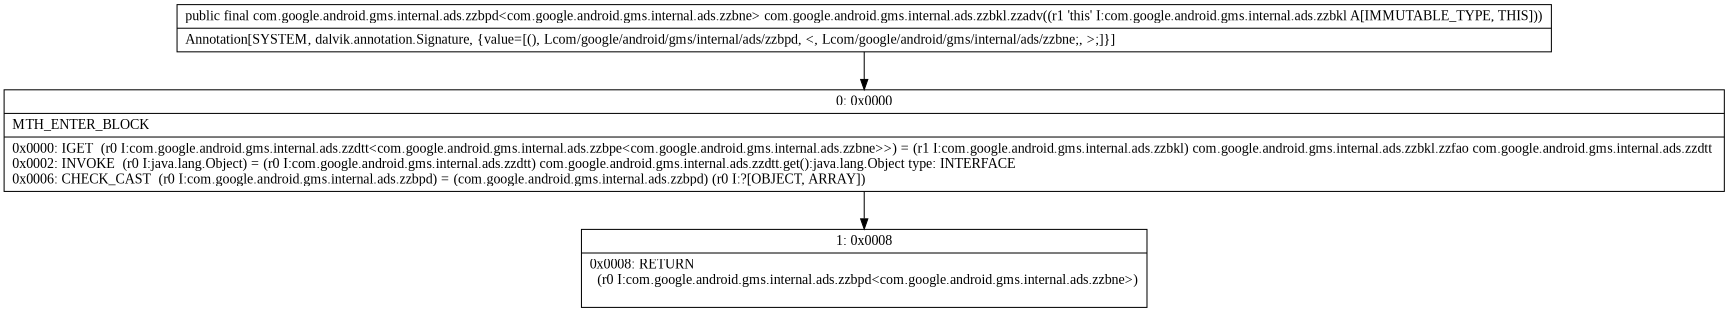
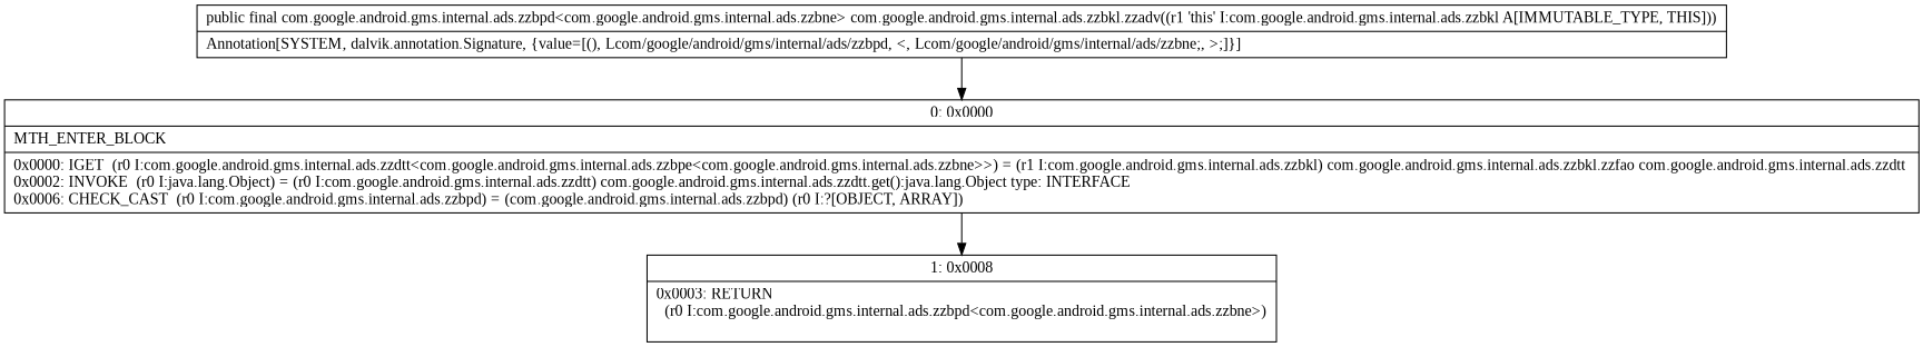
  digraph {
    fontname="Liberation Serif"
    node [shape=record fontname="Liberation Serif"]
    edge [fontname="Liberation Serif"]
    n1 [label="{0\:\ 0x0000|MTH_ENTER_BLOCK\l|0x0000: IGET  (r0 I:com.google.android.gms.internal.ads.zzdtt\<com.google.android.gms.internal.ads.zzbpe\<com.google.android.gms.internal.ads.zzbne\>\>) = (r1 I:com.google.android.gms.internal.ads.zzbkl) com.google.android.gms.internal.ads.zzbkl.zzfao com.google.android.gms.internal.ads.zzdtt \l0x0002: INVOKE  (r0 I:java.lang.Object) = (r0 I:com.google.android.gms.internal.ads.zzdtt) com.google.android.gms.internal.ads.zzdtt.get():java.lang.Object type: INTERFACE \l0x0006: CHECK_CAST  (r0 I:com.google.android.gms.internal.ads.zzbpd) = (com.google.android.gms.internal.ads.zzbpd) (r0 I:?[OBJECT, ARRAY]) \l}"]
-   n2 [label="{1\:\ 0x0008|0x0008: RETURN  \l  (r0 I:com.google.android.gms.internal.ads.zzbpd\<com.google.android.gms.internal.ads.zzbne\>)\l \l}"]
+   n2 [label="{1\:\ 0x0008|0x0003: RETURN  \l  (r0 I:com.google.android.gms.internal.ads.zzbpd\<com.google.android.gms.internal.ads.zzbne\>)\l \l}"]
    n3 [label="{public final com.google.android.gms.internal.ads.zzbpd\<com.google.android.gms.internal.ads.zzbne\> com.google.android.gms.internal.ads.zzbkl.zzadv((r1 'this' I:com.google.android.gms.internal.ads.zzbkl A[IMMUTABLE_TYPE, THIS]))  | Annotation[SYSTEM, dalvik.annotation.Signature, \{value=[(), Lcom\/google\/android\/gms\/internal\/ads\/zzbpd, \<, Lcom\/google\/android\/gms\/internal\/ads\/zzbne;, \>;]\}]\l}"]
    n1 -> n2
    n3 -> n1
  }
